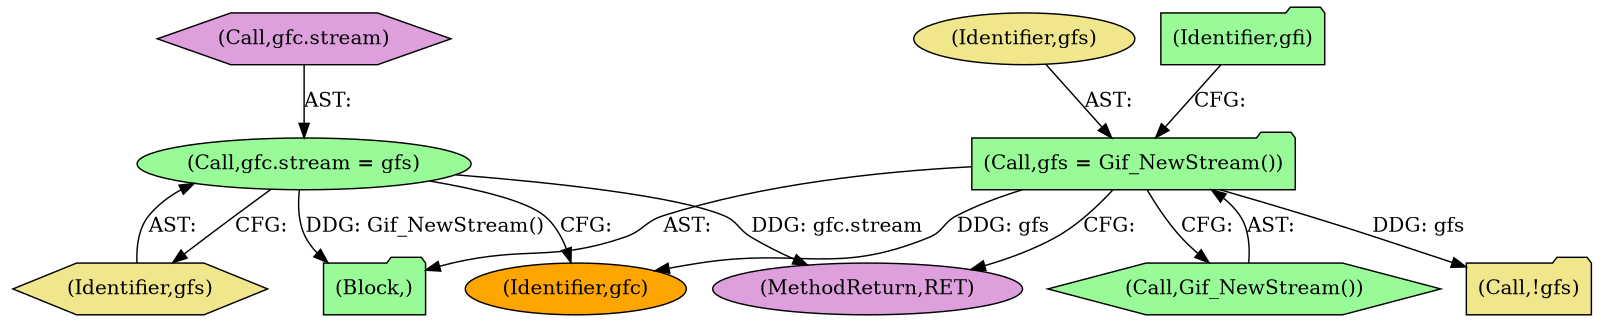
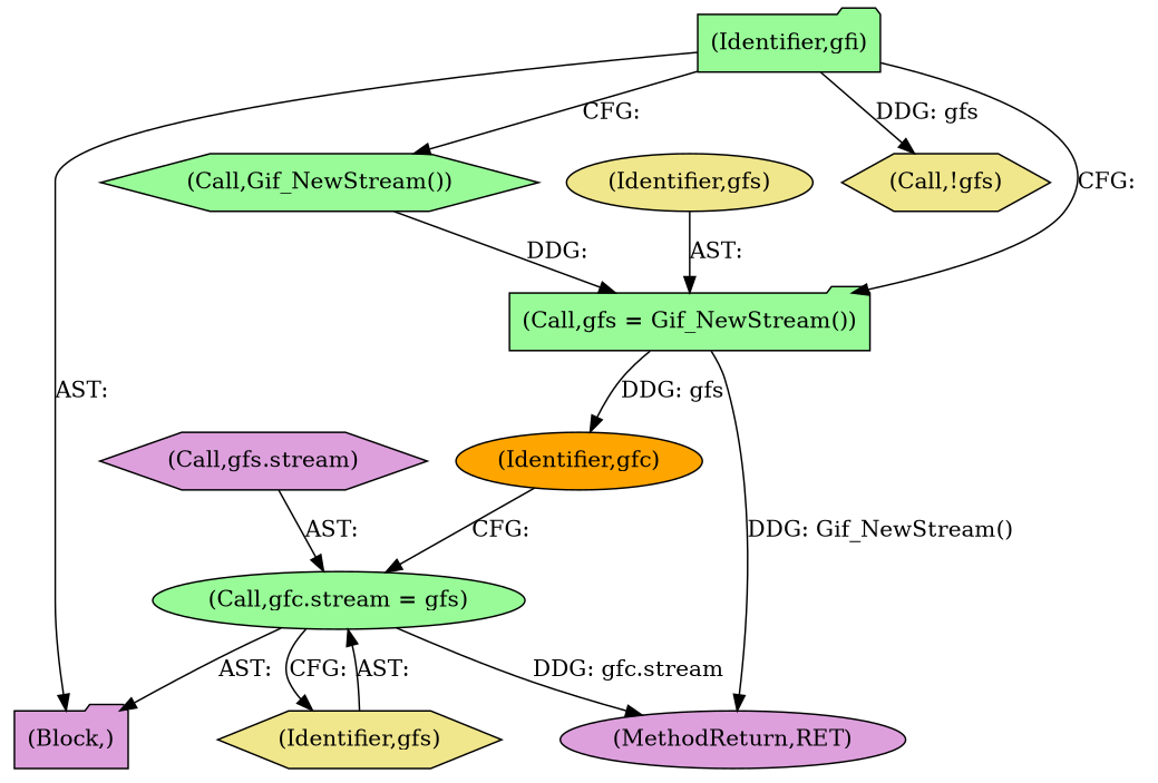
  digraph {
    node [fillcolor=palegreen shape=ellipse style=filled]
    n1 [label="(Call,gfc.stream = gfs)"]
    n2 [fillcolor=khaki label="(Identifier,gfs)" shape=hexagon]
-   n3 [label="(Block,)" shape=folder]
+   n3 [fillcolor=plum label="(Block,)" shape=folder]
    n4 [fillcolor=plum label="(MethodReturn,RET)"]
    n5 [label="(Call,gfs = Gif_NewStream())" shape=folder]
    n6 [label="(Call,Gif_NewStream())" shape=hexagon]
-   n7 [fillcolor=khaki label="(Call,!gfs)" shape=folder]
+   n7 [fillcolor=khaki label="(Call,!gfs)" shape=hexagon]
    n8 [fillcolor=orange label="(Identifier,gfc)"]
    n9 [label="(Identifier,gfi)" shape=folder]
    n10 [fillcolor=khaki label="(Identifier,gfs)"]
-   n11 [fillcolor=plum label="(Call,gfc.stream)" shape=hexagon]
+   n11 [fillcolor=plum label="(Call,gfs.stream)" shape=hexagon]
    n1 -> n2 [label="CFG: "]
-   n1 -> n3 [label="DDG: Gif_NewStream()"]
+   n1 -> n3 [label="AST: "]
    n1 -> n4 [label="DDG: gfc.stream"]
    n2 -> n1 [label="AST: "]
-   n5 -> n3 [label="AST: "]
-   n5 -> n4 [label="CFG: "]
-   n5 -> n6 [label="CFG: "]
-   n5 -> n7 [label="DDG: gfs"]
+   n9 -> n3 [label="AST: "]
+   n5 -> n4 [label="DDG: Gif_NewStream()"]
+   n9 -> n6 [label="CFG: "]
+   n9 -> n7 [label="DDG: gfs"]
    n5 -> n8 [label="DDG: gfs"]
-   n6 -> n5 [label="AST: "]
-   n1 -> n8 [label="CFG: "]
+   n6 -> n5 [label="DDG: "]
+   n8 -> n1 [label="CFG: "]
    n9 -> n5 [label="CFG: "]
    n10 -> n5 [label="AST: "]
    n11 -> n1 [label="AST: "]
  }
